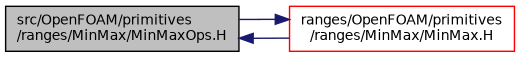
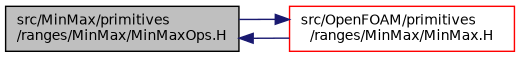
  digraph {
    rankdir=LR
    node [fontname=Helvetica fontsize=10 shape=record]
    edge [color=midnightblue dir=back fontname=Helvetica fontsize=10 labelfontname=Helvetica labelfontsize=10 style=solid]
-   n1 [color=black fillcolor=grey75 fontcolor=black height=0.2 label="src/OpenFOAM/primitives\l/ranges/MinMax/MinMaxOps.H" style=filled width=0.4]
-   n2 [color=red height=0.2 label="ranges/OpenFOAM/primitives\l/ranges/MinMax/MinMax.H" width=0.4]
+   n1 [color=black fillcolor=grey75 fontcolor=black height=0.2 label="src/MinMax/primitives\l/ranges/MinMax/MinMaxOps.H" style=filled width=0.4]
+   n2 [color=red height=0.2 label="src/OpenFOAM/primitives\l/ranges/MinMax/MinMax.H" width=0.4]
    n1 -> n2
    n2 -> n1
  }
